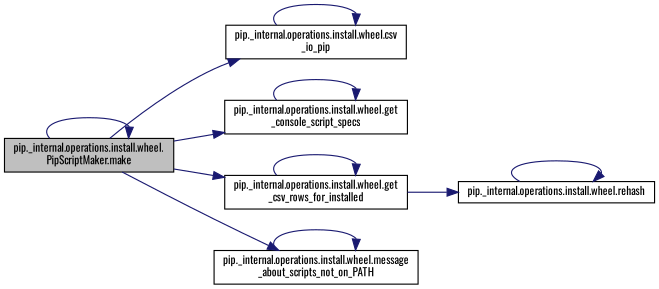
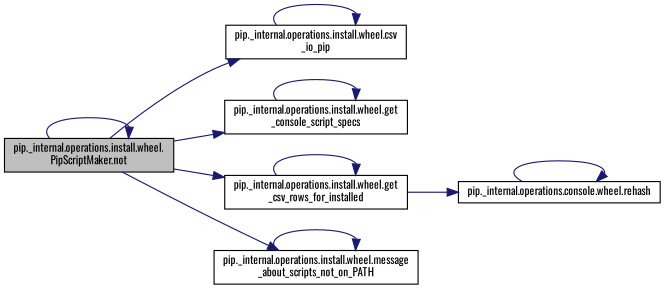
  digraph {
    fontname=Oswald
    rankdir=LR
    node [color=black fillcolor=white fontname=Oswald fontsize=10 shape=record style=filled]
    edge [color=midnightblue fontname=Oswald fontsize=10 labelfontname=Helvetica labelfontsize=10 style=solid]
-   n1 [fillcolor=grey75 fontcolor=black height=0.2 label="pip._internal.operations.install.wheel.\lPipScriptMaker.make" width=0.4]
+   n1 [fillcolor=grey75 fontcolor=black height=0.2 label="pip._internal.operations.install.wheel.\lPipScriptMaker.not" width=0.4]
    n2 [height=0.2 label="pip._internal.operations.install.wheel.csv\l_io_pip" width=0.4]
    n3 [height=0.2 label="pip._internal.operations.install.wheel.get\l_console_script_specs" width=0.4]
    n4 [height=0.2 label="pip._internal.operations.install.wheel.get\l_csv_rows_for_installed" width=0.4]
    n5 [height=0.2 label="pip._internal.operations.install.wheel.message\l_about_scripts_not_on_PATH" width=0.4]
-   n6 [height=0.2 label="pip._internal.operations.install.wheel.rehash" width=0.4]
+   n6 [height=0.2 label="pip._internal.operations.console.wheel.rehash" width=0.4]
    n1 -> n1
    n1 -> n2
    n1 -> n3
    n1 -> n4
    n1 -> n5
    n2 -> n2
    n3 -> n3
    n4 -> n4
    n4 -> n6
    n5 -> n5
    n6 -> n6
  }
